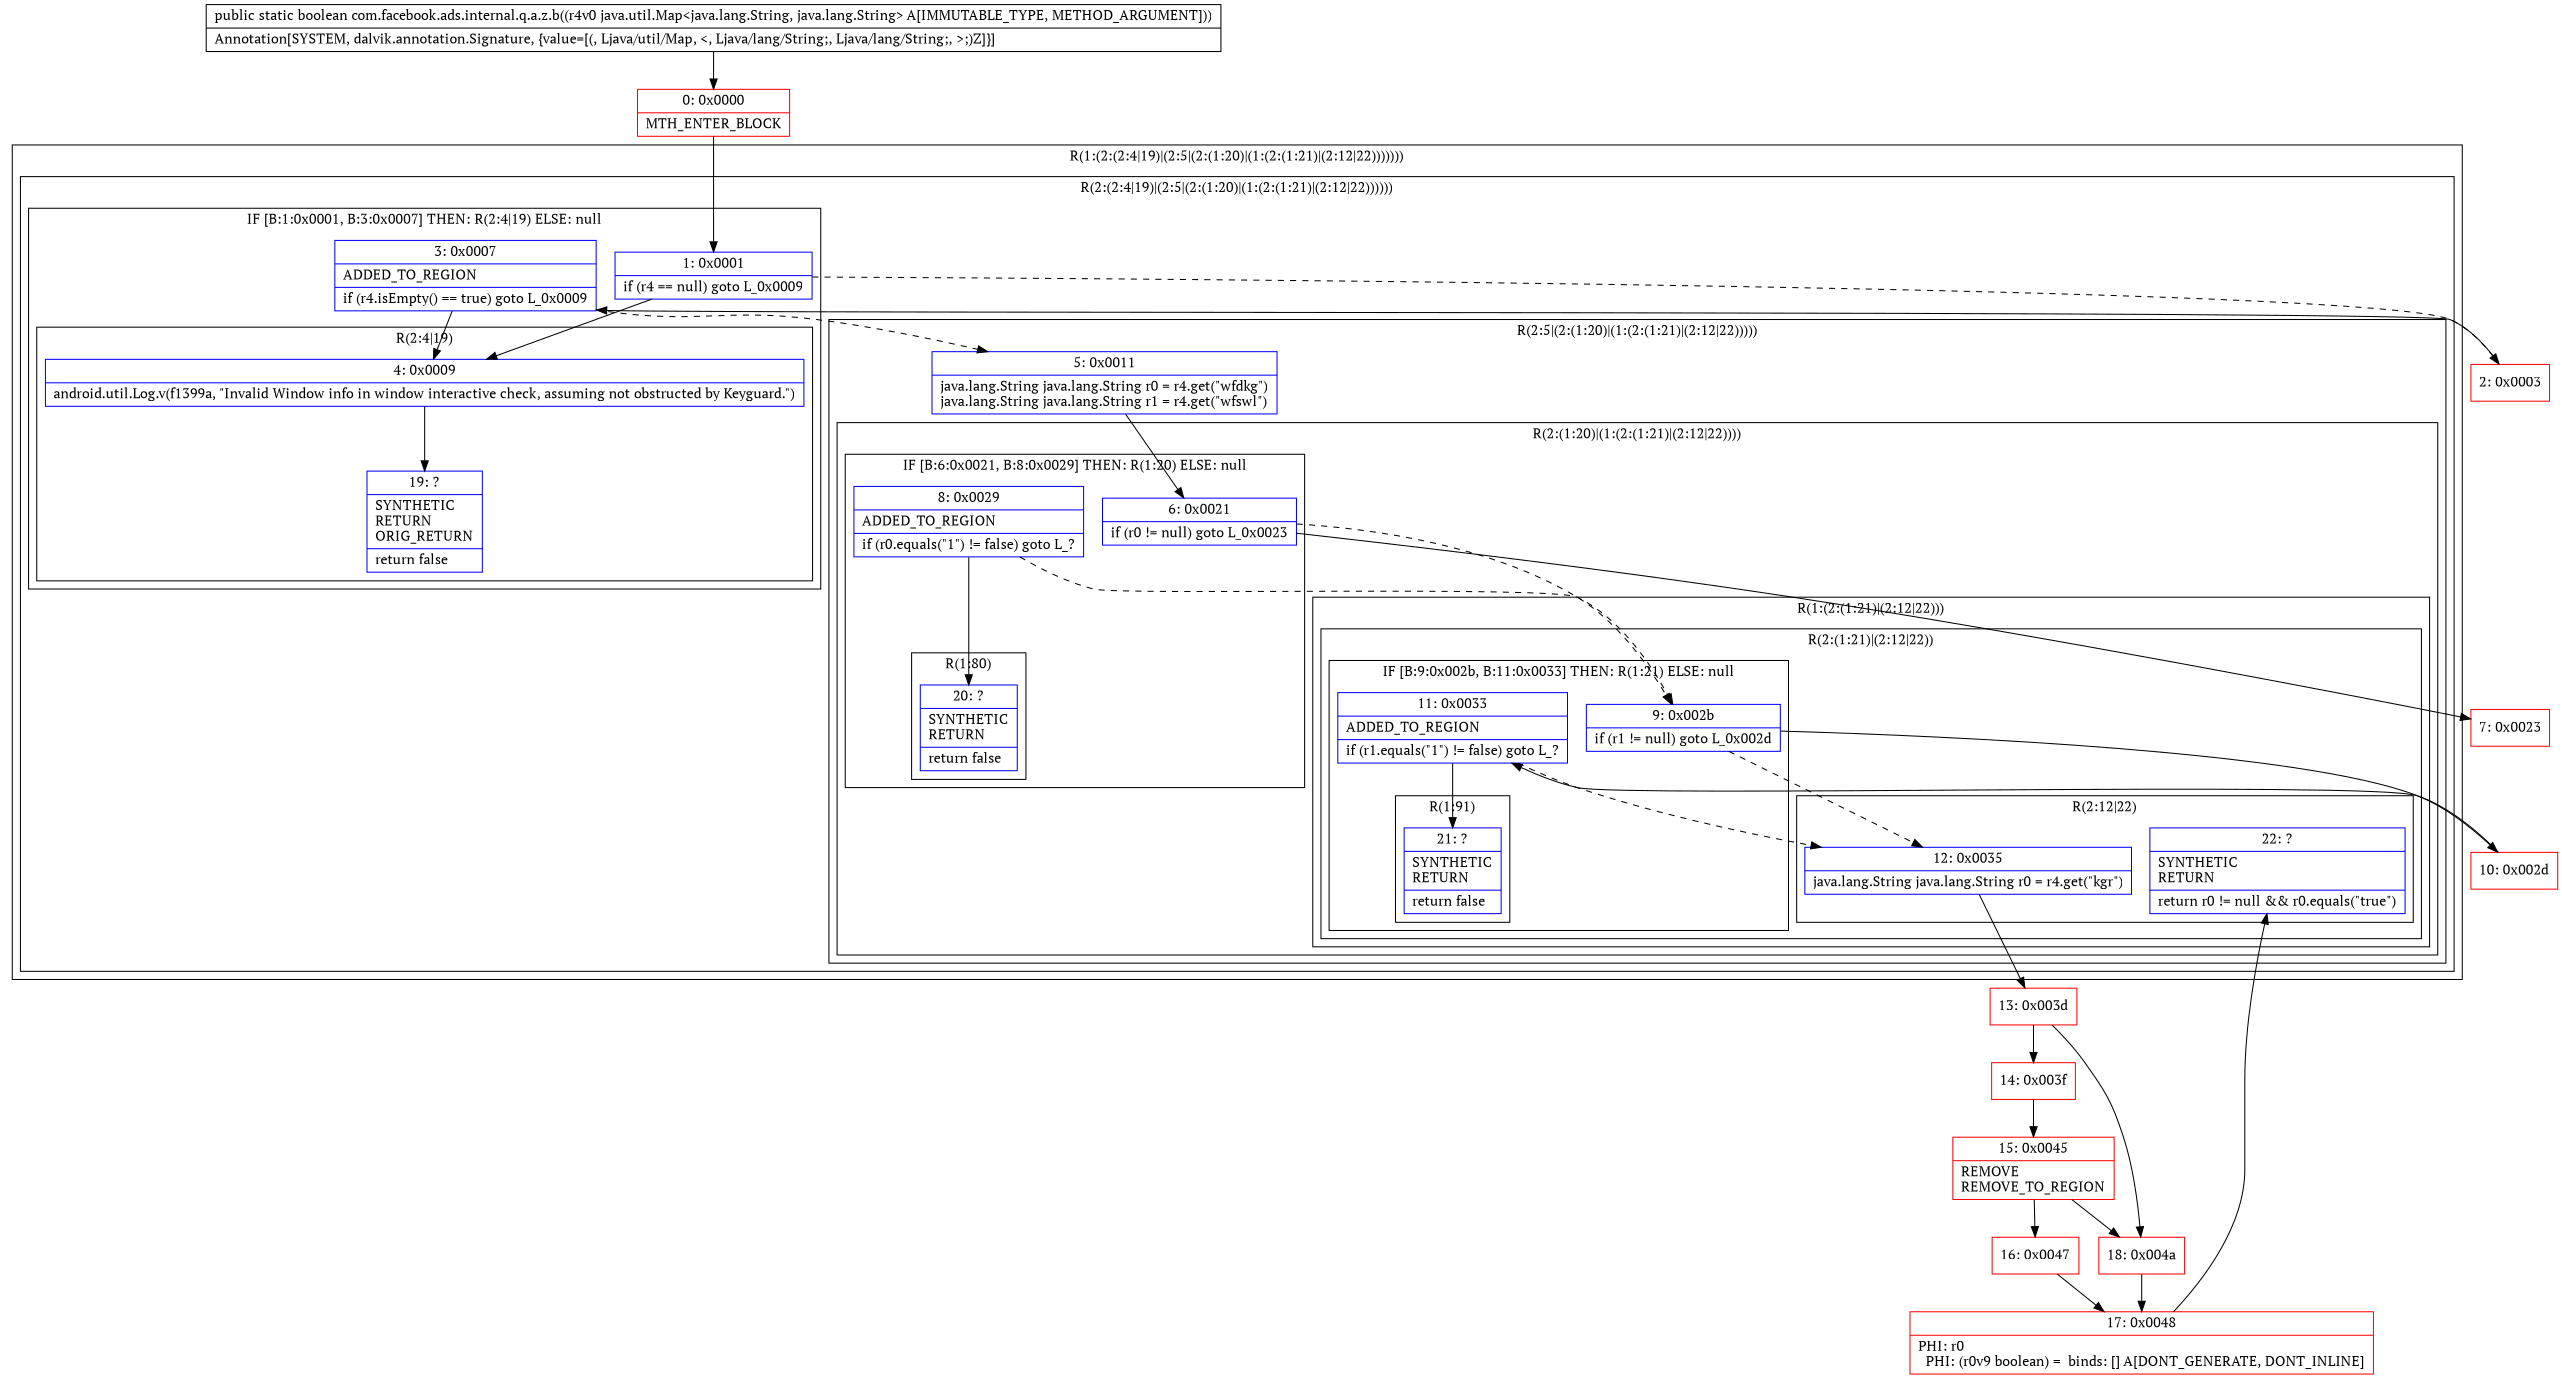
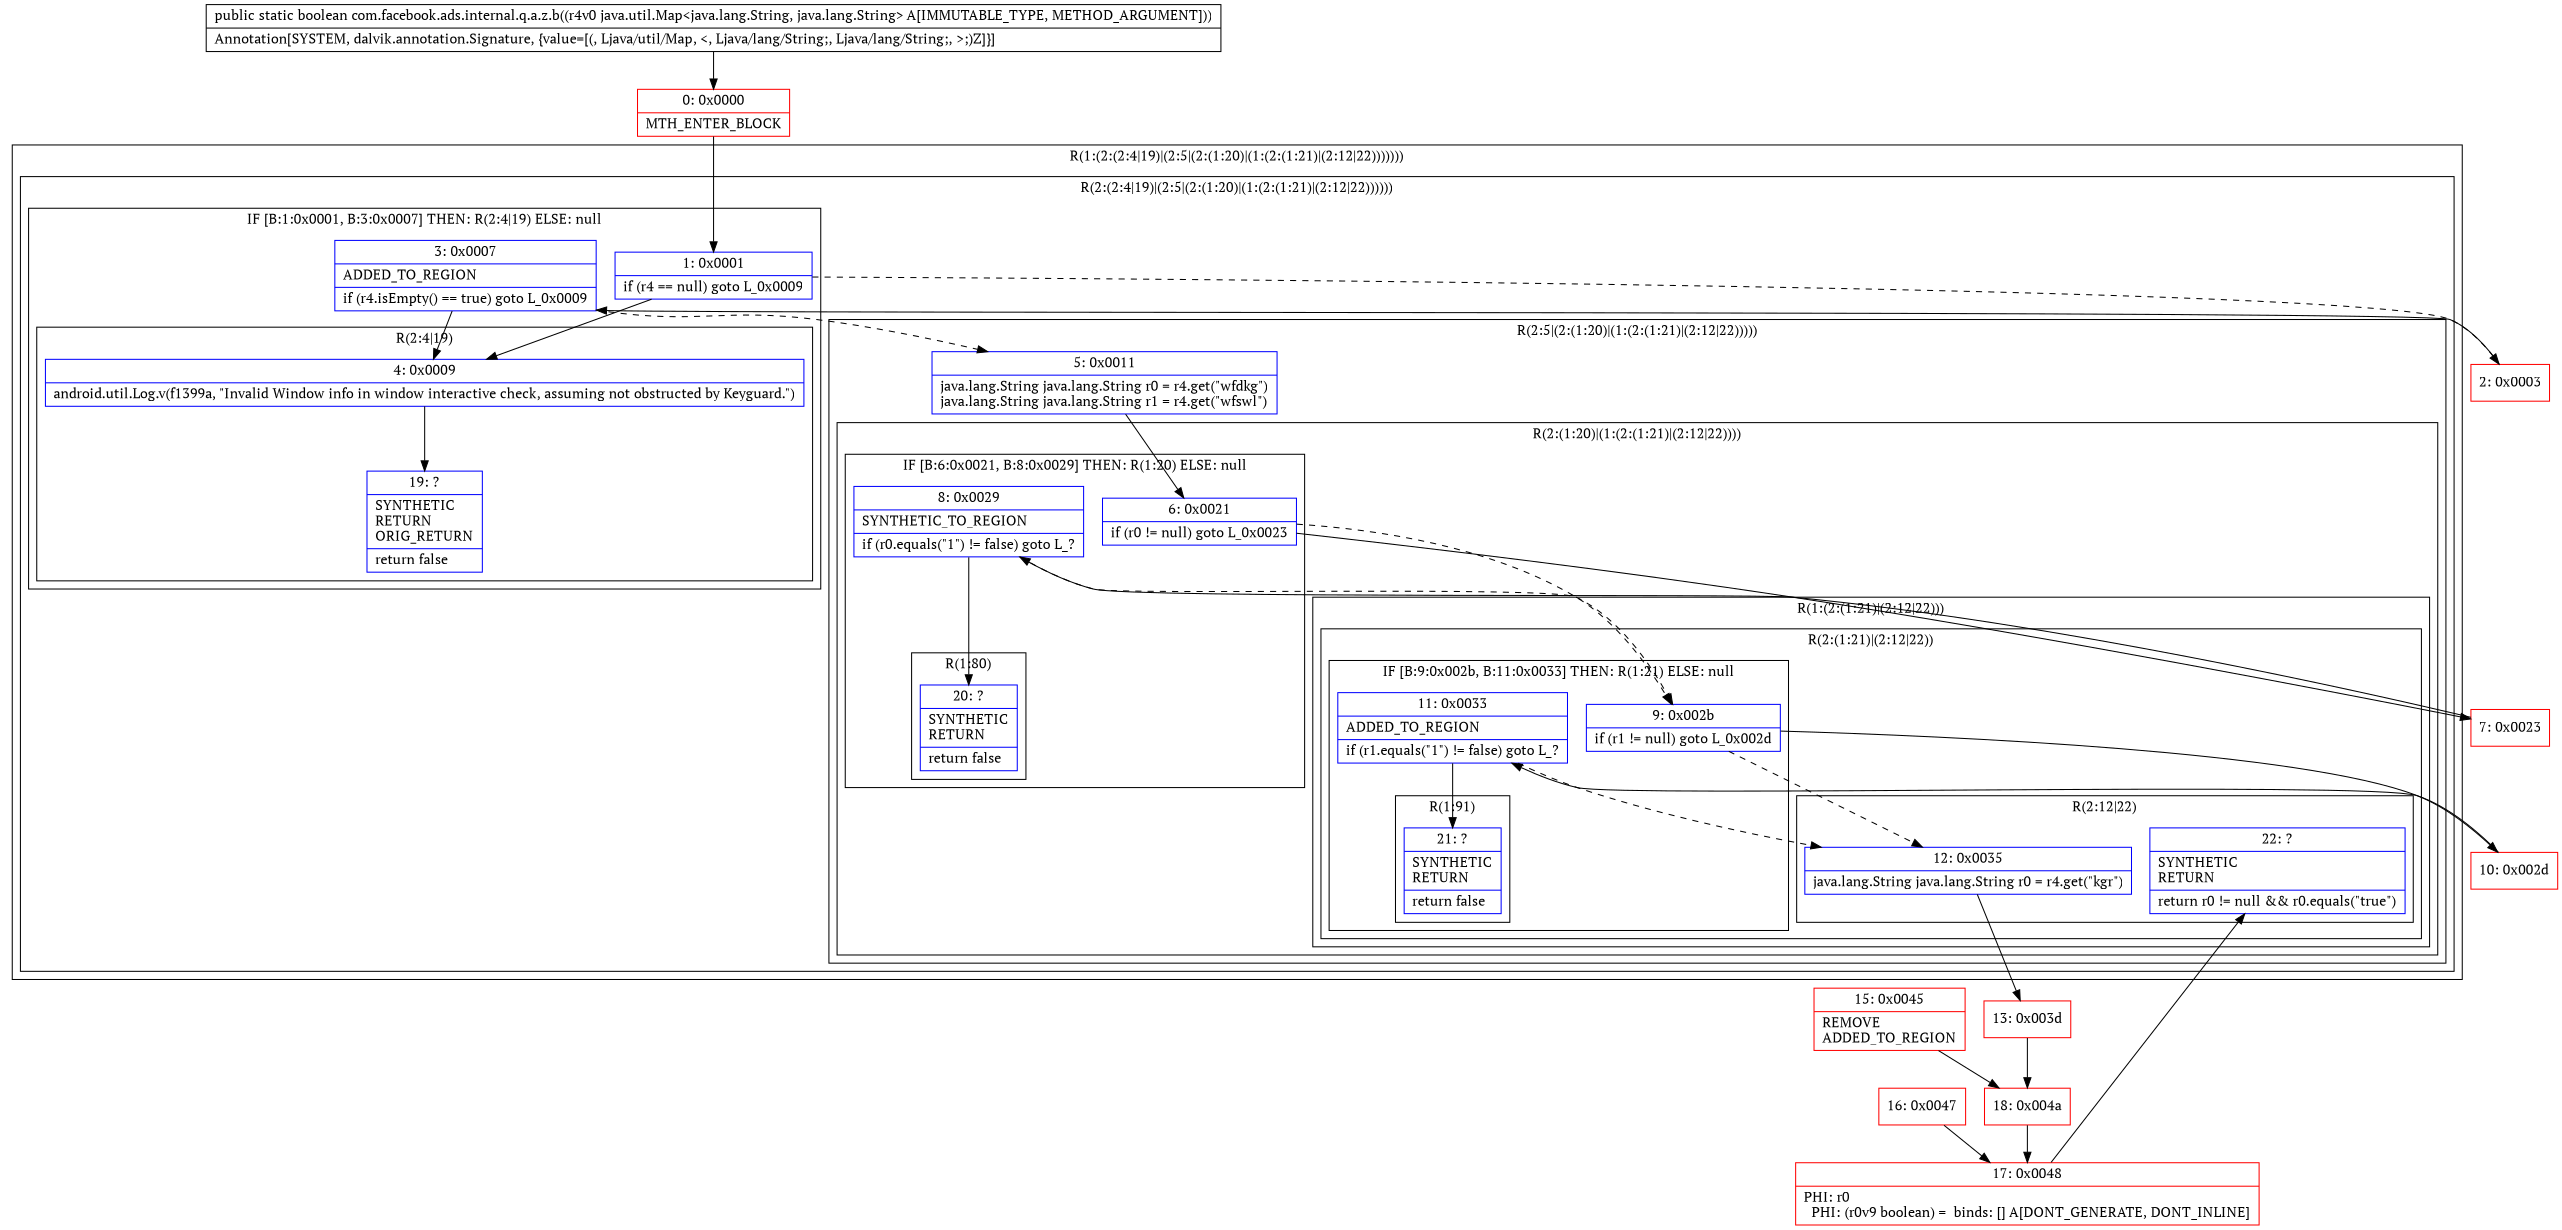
  digraph {
    fontname="PT Serif"
    node [color=blue fontname="PT Serif" shape=record]
    edge [fontname="PT Serif"]
    n1 [label="{4\:\ 0x0009|android.util.Log.v(f1399a, \"Invalid Window info in window interactive check, assuming not obstructed by Keyguard.\")\l}"]
    n2 [label="{19\:\ ?|SYNTHETIC\lRETURN\lORIG_RETURN\l|return false\l}"]
    n3 [label="{1\:\ 0x0001|if (r4 == null) goto L_0x0009\l}"]
    n4 [label="{3\:\ 0x0007|ADDED_TO_REGION\l|if (r4.isEmpty() == true) goto L_0x0009\l}"]
    n5 [label="{20\:\ ?|SYNTHETIC\lRETURN\l|return false\l}"]
    n6 [label="{6\:\ 0x0021|if (r0 != null) goto L_0x0023\l}"]
-   n7 [label="{8\:\ 0x0029|ADDED_TO_REGION\l|if (r0.equals(\"1\") != false) goto L_?\l}"]
+   n7 [label="{8\:\ 0x0029|SYNTHETIC_TO_REGION\l|if (r0.equals(\"1\") != false) goto L_?\l}"]
    n8 [label="{21\:\ ?|SYNTHETIC\lRETURN\l|return false\l}"]
    n9 [label="{9\:\ 0x002b|if (r1 != null) goto L_0x002d\l}"]
    n10 [label="{11\:\ 0x0033|ADDED_TO_REGION\l|if (r1.equals(\"1\") != false) goto L_?\l}"]
    n11 [label="{12\:\ 0x0035|java.lang.String java.lang.String r0 = r4.get(\"kgr\")\l}"]
    n12 [label="{22\:\ ?|SYNTHETIC\lRETURN\l|return r0 != null && r0.equals(\"true\")\l}"]
    n13 [label="{5\:\ 0x0011|java.lang.String java.lang.String r0 = r4.get(\"wfdkg\")\ljava.lang.String java.lang.String r1 = r4.get(\"wfswl\")\l}"]
    n14 [color=red label="{2\:\ 0x0003}"]
    n15 [color=red label="{7\:\ 0x0023}"]
    n16 [color=red label="{10\:\ 0x002d}"]
    n17 [color=red label="{13\:\ 0x003d}"]
-   n18 [color=red label="{14\:\ 0x003f}"]
    n19 [color=red label="{18\:\ 0x004a}"]
    n20 [color=red label="{0\:\ 0x0000|MTH_ENTER_BLOCK\l}"]
-   n21 [color=red label="{15\:\ 0x0045|REMOVE\lREMOVE_TO_REGION\l}"]
+   n21 [color=red label="{15\:\ 0x0045|REMOVE\lADDED_TO_REGION\l}"]
    n22 [color=red label="{17\:\ 0x0048|PHI: r0 \l  PHI: (r0v9 boolean) =  binds: [] A[DONT_GENERATE, DONT_INLINE]\l}"]
    n23 [color=red label="{16\:\ 0x0047}"]
    n24 [label="{public static boolean com.facebook.ads.internal.q.a.z.b((r4v0 java.util.Map\<java.lang.String, java.lang.String\> A[IMMUTABLE_TYPE, METHOD_ARGUMENT]))  | Annotation[SYSTEM, dalvik.annotation.Signature, \{value=[(, Ljava\/util\/Map, \<, Ljava\/lang\/String;, Ljava\/lang\/String;, \>;)Z]\}]\l}" color=""]
    subgraph cluster_1 {
      label="R(1:(2:(2:4|19)|(2:5|(2:(1:20)|(1:(2:(1:21)|(2:12|22)))))))"
      subgraph cluster_2 {
        label="R(2:(2:4|19)|(2:5|(2:(1:20)|(1:(2:(1:21)|(2:12|22))))))"
        subgraph cluster_3 {
          label="IF [B:1:0x0001, B:3:0x0007] THEN: R(2:4|19) ELSE: null"
          n3
          n4
          subgraph cluster_4 {
            label="R(2:4|19)"
            n1
            n2
          }
        }
        subgraph cluster_5 {
          label="R(2:5|(2:(1:20)|(1:(2:(1:21)|(2:12|22)))))"
          n13
          subgraph cluster_6 {
            label="R(2:(1:20)|(1:(2:(1:21)|(2:12|22))))"
            subgraph cluster_7 {
              label="IF [B:6:0x0021, B:8:0x0029] THEN: R(1:20) ELSE: null"
              n6
              n7
              subgraph cluster_8 {
                label="R(1:80)"
                n5
              }
            }
            subgraph cluster_9 {
              label="R(1:(2:(1:21)|(2:12|22)))"
              subgraph cluster_10 {
                label="R(2:(1:21)|(2:12|22))"
                subgraph cluster_11 {
                  label="IF [B:9:0x002b, B:11:0x0033] THEN: R(1:21) ELSE: null"
                  n9
                  n10
                  subgraph cluster_12 {
                    label="R(1:91)"
                    n8
                  }
                }
                subgraph cluster_13 {
                  label="R(2:12|22)"
                  n11
                  n12
                }
              }
            }
          }
        }
      }
    }
    n1 -> n2
    n3 -> n1
    n3 -> n14 [style=dashed]
    n4 -> n1
    n4 -> n13 [style=dashed]
    n6 -> n9 [style=dashed]
    n6 -> n15
    n7 -> n5
    n7 -> n9 [style=dashed]
    n9 -> n11 [style=dashed]
    n9 -> n16
    n10 -> n8
    n10 -> n11 [style=dashed]
    n11 -> n17
    n13 -> n6
    n14 -> n4
+   n15 -> n7
    n16 -> n10
-   n17 -> n18
    n17 -> n19
-   n18 -> n21
    n19 -> n22
    n20 -> n3
    n21 -> n19
-   n21 -> n23
    n22 -> n12
    n23 -> n22
    n24 -> n20
  }
